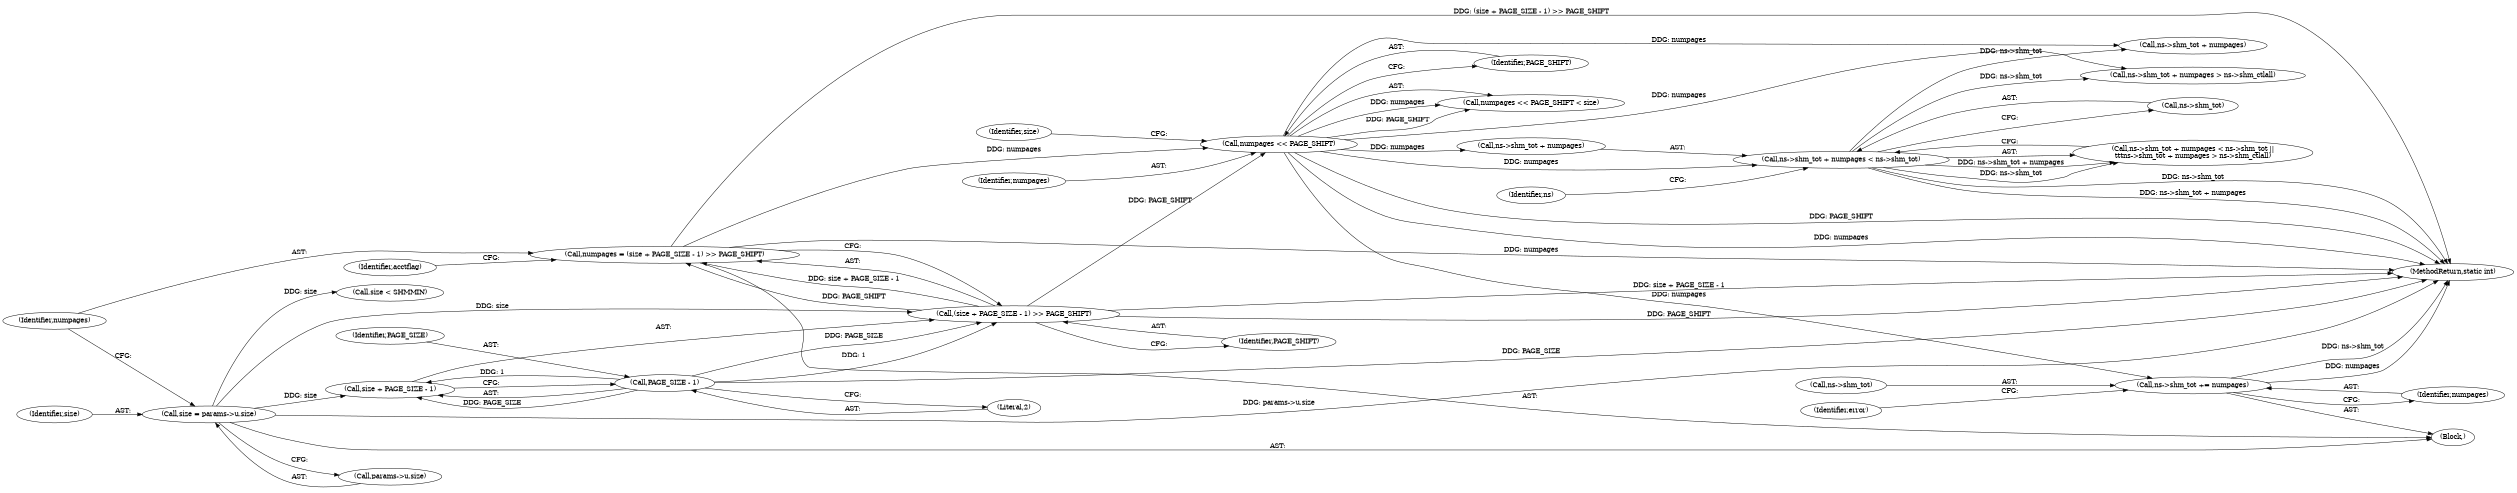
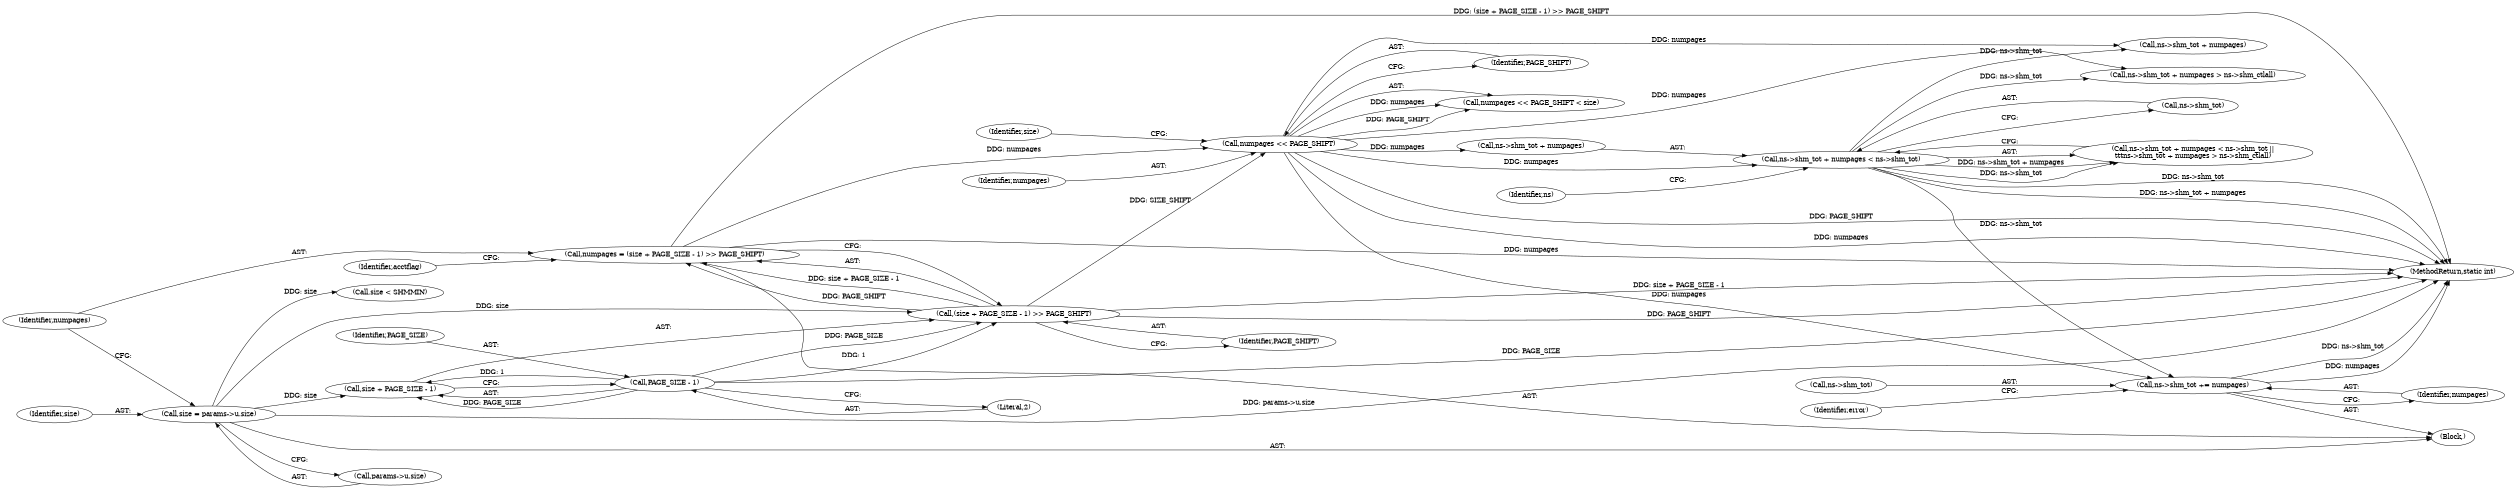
  digraph {
    rankdir=LR
    n1 [label="(Call,ns->shm_tot += numpages)"]
    n2 [label="(Block,)"]
    n3 [label="(Identifier,numpages)"]
    n4 [label="(MethodReturn,static int)"]
    n5 [label="(Call,numpages << PAGE_SHIFT)"]
    n6 [label="(Call,ns->shm_tot + numpages < ns->shm_tot)"]
    n7 [label="(Identifier,PAGE_SHIFT)"]
    n8 [label="(Call,numpages << PAGE_SHIFT < size)"]
    n9 [label="(Call,ns->shm_tot + numpages)"]
    n10 [label="(Call,ns->shm_tot + numpages)"]
    n11 [label="(Call,ns->shm_tot + numpages > ns->shm_ctlall)"]
    n12 [label="(Call,ns->shm_tot + numpages < ns->shm_tot ||\n\t\t\tns->shm_tot + numpages > ns->shm_ctlall)"]
    n13 [label="(Call,ns->shm_tot)"]
    n14 [label="(Call,numpages = (size + PAGE_SIZE - 1) >> PAGE_SHIFT)"]
    n15 [label="(Call,(size + PAGE_SIZE - 1) >> PAGE_SHIFT)"]
    n16 [label="(Identifier,PAGE_SHIFT)"]
    n17 [label="(Call,size = params->u.size)"]
    n18 [label="(Call,params->u.size)"]
    n19 [label="(Call,size + PAGE_SIZE - 1)"]
    n20 [label="(Call,size < SHMMIN)"]
    n21 [label="(Call,PAGE_SIZE - 1)"]
    n22 [label="(Literal,2)"]
    n23 [label="(Identifier,numpages)"]
    n24 [label="(Identifier,acctflag)"]
    n25 [label="(Identifier,PAGE_SIZE)"]
    n26 [label="(Identifier,error)"]
    n27 [label="(Call,ns->shm_tot)"]
    n28 [label="(Identifier,size)"]
    n29 [label="(Identifier,numpages)"]
    n30 [label="(Identifier,ns)"]
    n31 [label="(Identifier,size)"]
    n1 -> n2 [label="AST: "]
    n1 -> n3 [label="CFG: "]
    n1 -> n4 [label="DDG: ns->shm_tot"]
    n1 -> n4 [label="DDG: numpages"]
    n3 -> n1 [label="AST: "]
    n5 -> n1 [label="DDG: numpages"]
    n5 -> n4 [label="DDG: PAGE_SHIFT"]
    n5 -> n4 [label="DDG: numpages"]
    n5 -> n6 [label="DDG: numpages"]
    n5 -> n7 [label="CFG: "]
    n5 -> n8 [label="AST: "]
    n5 -> n8 [label="DDG: numpages"]
    n5 -> n8 [label="DDG: PAGE_SHIFT"]
    n5 -> n9 [label="DDG: numpages"]
    n5 -> n10 [label="DDG: numpages"]
    n5 -> n11 [label="DDG: numpages"]
+   n6 -> n1 [label="DDG: ns->shm_tot"]
    n6 -> n4 [label="DDG: ns->shm_tot"]
    n6 -> n4 [label="DDG: ns->shm_tot + numpages"]
    n6 -> n9 [label="DDG: ns->shm_tot"]
    n6 -> n11 [label="DDG: ns->shm_tot"]
    n6 -> n12 [label="AST: "]
    n6 -> n12 [label="DDG: ns->shm_tot + numpages"]
    n6 -> n12 [label="DDG: ns->shm_tot"]
    n6 -> n13 [label="CFG: "]
    n7 -> n5 [label="AST: "]
    n10 -> n6 [label="AST: "]
    n12 -> n6 [label="CFG: "]
    n13 -> n6 [label="AST: "]
    n14 -> n2 [label="AST: "]
    n14 -> n4 [label="DDG: (size + PAGE_SIZE - 1) >> PAGE_SHIFT"]
    n14 -> n4 [label="DDG: numpages"]
    n14 -> n5 [label="DDG: numpages"]
    n14 -> n15 [label="CFG: "]
    n15 -> n4 [label="DDG: size + PAGE_SIZE - 1"]
    n15 -> n4 [label="DDG: PAGE_SHIFT"]
-   n15 -> n5 [label="DDG: PAGE_SHIFT"]
+   n15 -> n5 [label="DDG: SIZE_SHIFT"]
    n15 -> n14 [label="AST: "]
    n15 -> n14 [label="DDG: size + PAGE_SIZE - 1"]
    n15 -> n14 [label="DDG: PAGE_SHIFT"]
    n15 -> n16 [label="CFG: "]
    n16 -> n15 [label="AST: "]
    n17 -> n2 [label="AST: "]
    n17 -> n4 [label="DDG: params->u.size"]
    n17 -> n15 [label="DDG: size"]
    n17 -> n18 [label="CFG: "]
    n17 -> n19 [label="DDG: size"]
    n17 -> n20 [label="DDG: size"]
    n18 -> n17 [label="AST: "]
    n19 -> n15 [label="AST: "]
    n19 -> n21 [label="CFG: "]
    n21 -> n4 [label="DDG: PAGE_SIZE"]
    n21 -> n15 [label="DDG: PAGE_SIZE"]
    n21 -> n15 [label="DDG: 1"]
    n21 -> n19 [label="AST: "]
    n21 -> n19 [label="DDG: PAGE_SIZE"]
    n21 -> n19 [label="DDG: 1"]
    n21 -> n22 [label="CFG: "]
    n22 -> n21 [label="AST: "]
    n23 -> n5 [label="AST: "]
    n24 -> n14 [label="CFG: "]
    n25 -> n21 [label="AST: "]
    n26 -> n1 [label="CFG: "]
    n27 -> n1 [label="AST: "]
    n28 -> n5 [label="CFG: "]
    n29 -> n14 [label="AST: "]
    n29 -> n17 [label="CFG: "]
    n30 -> n6 [label="CFG: "]
    n31 -> n17 [label="AST: "]
  }
